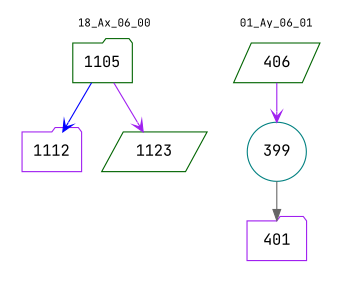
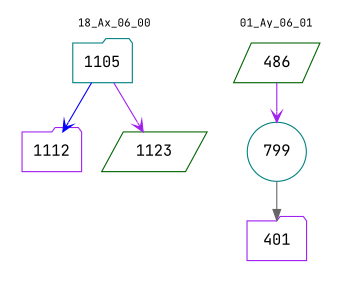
  digraph {
    fontname="JetBrains Mono"
    node [color=teal fontname="JetBrains Mono" shape=folder]
    edge [arrowhead=vee color=purple fontname="JetBrains Mono"]
-   n1 [color=darkgreen label=1105]
+   n1 [label=1105]
    n2 [color=purple label=1112]
    n3 [color=darkgreen label=1123 shape=parallelogram]
-   n4 [label=399 shape=circle]
+   n4 [label=799 shape=circle]
    n5 [color=purple label=401]
-   n6 [color=darkgreen label=406 shape=parallelogram]
+   n6 [color=darkgreen label=486 shape=parallelogram]
    subgraph cluster_1 {
      color=white
      fontsize=10
      label="18_Ax_06_00"
      n1
      n2
      n3
    }
    subgraph cluster_2 {
      color=white
      fontsize=10
      label="01_Ay_06_01"
      n4
      n5
      n6
    }
    n1 -> n2 [color=blue]
    n1 -> n3
    n4 -> n5 [arrowhead=normal color=gray40]
    n6 -> n4
  }
